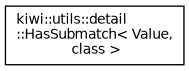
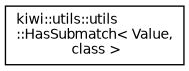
  digraph {
    rankdir=LR
-   n1 [color=black fillcolor=white fontname=Helvetica fontsize=10 height=0.2 label="kiwi::utils::detail\l::HasSubmatch\< Value,\l class \>" shape=record style=filled width=0.4]
+   n1 [color=black fillcolor=white fontname=Helvetica fontsize=10 height=0.2 label="kiwi::utils::utils\l::HasSubmatch\< Value,\l class \>" shape=record style=filled width=0.4]
  }
